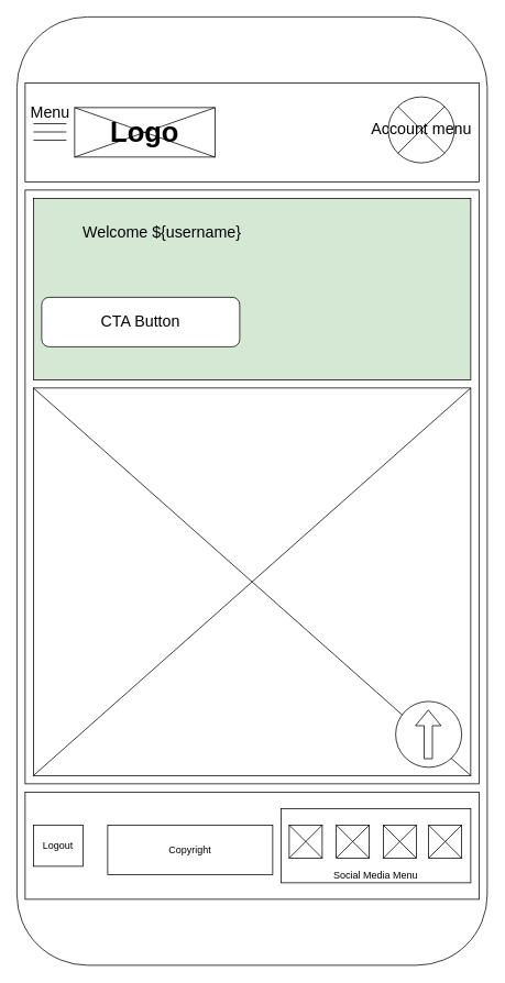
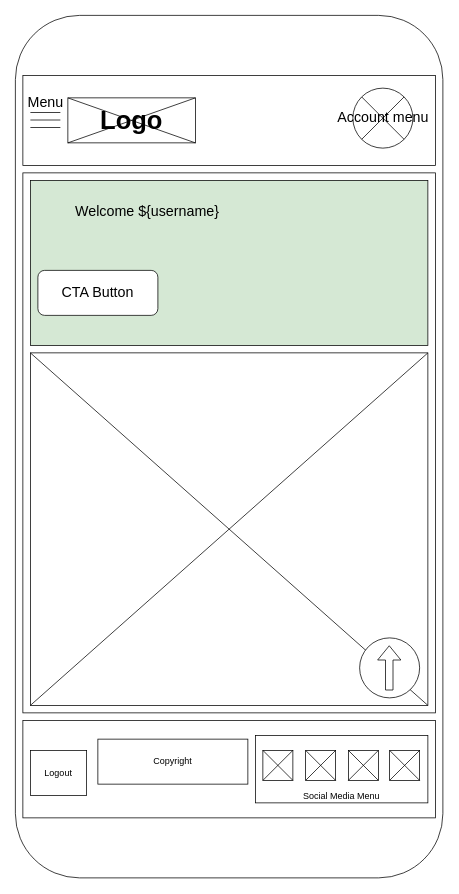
  <mxCell id="0" />
  <mxCell id="1" parent="0" />
  <mxCell id="2" value="" style="rounded=1;whiteSpace=wrap;html=1;" parent="1" vertex="1"><mxGeometry x="20" y="20" width="570" height="1150" as="geometry" /></mxCell>
  <mxCell id="3" value="" style="rounded=0;whiteSpace=wrap;html=1;" parent="1" vertex="1"><mxGeometry x="30" y="100" width="550" height="120" as="geometry" /></mxCell>
  <mxCell id="4" value="&lt;b&gt;&lt;font style=&quot;font-size: 34px;&quot;&gt;Logo&lt;/font&gt;&lt;/b&gt;" style="rounded=0;whiteSpace=wrap;html=1;" parent="1" vertex="1"><mxGeometry x="90" y="130" width="170" height="60" as="geometry" /></mxCell>
  <mxCell id="5" value="" style="endArrow=none;html=1;rounded=0;startSize=0;endSize=0;jumpSize=6;" parent="1" edge="1"><mxGeometry width="50" height="50" relative="1" as="geometry"><mxPoint x="40" y="149.5" as="sourcePoint" /><mxPoint x="80" y="149.5" as="targetPoint" /></mxGeometry></mxCell>
  <mxCell id="6" value="" style="endArrow=none;html=1;rounded=0;startSize=0;endSize=0;jumpSize=6;" parent="1" edge="1"><mxGeometry width="50" height="50" relative="1" as="geometry"><mxPoint x="40" y="159.5" as="sourcePoint" /><mxPoint x="80" y="159.5" as="targetPoint" /></mxGeometry></mxCell>
  <mxCell id="7" value="" style="endArrow=none;html=1;rounded=0;startSize=0;endSize=0;jumpSize=6;" parent="1" edge="1"><mxGeometry width="50" height="50" relative="1" as="geometry"><mxPoint x="40" y="169.5" as="sourcePoint" /><mxPoint x="80" y="169.5" as="targetPoint" /></mxGeometry></mxCell>
  <mxCell id="8" value="" style="endArrow=none;html=1;rounded=0;startSize=0;endSize=0;jumpSize=6;exitX=0;exitY=0;exitDx=0;exitDy=0;entryX=1;entryY=1;entryDx=0;entryDy=0;" parent="1" source="4" target="4" edge="1"><mxGeometry width="50" height="50" relative="1" as="geometry"><mxPoint x="290" y="500" as="sourcePoint" /><mxPoint x="340" y="450" as="targetPoint" /></mxGeometry></mxCell>
  <mxCell id="9" value="" style="endArrow=none;html=1;rounded=0;startSize=0;endSize=0;jumpSize=6;exitX=0;exitY=1;exitDx=0;exitDy=0;entryX=1;entryY=0;entryDx=0;entryDy=0;" parent="1" source="4" target="4" edge="1"><mxGeometry width="50" height="50" relative="1" as="geometry"><mxPoint x="290" y="500" as="sourcePoint" /><mxPoint x="340" y="450" as="targetPoint" /></mxGeometry></mxCell>
  <mxCell id="10" value="&lt;font style=&quot;font-size: 19px;&quot;&gt;Menu&lt;/font&gt;" style="text;html=1;align=center;verticalAlign=middle;resizable=0;points=[];autosize=1;strokeColor=none;fillColor=none;fontSize=34;" parent="1" vertex="1"><mxGeometry x="25" y="106" width="70" height="50" as="geometry" /></mxCell>
  <mxCell id="11" value="" style="rounded=0;whiteSpace=wrap;html=1;fontSize=19;" parent="1" vertex="1"><mxGeometry x="30" y="230" width="550" height="720" as="geometry" /></mxCell>
  <mxCell id="12" value="" style="rounded=0;whiteSpace=wrap;html=1;fontSize=19;" parent="1" vertex="1"><mxGeometry x="30" y="960" width="550" height="130" as="geometry" /></mxCell>
  <mxCell id="13" value="&lt;div style=&quot;text-align: right;&quot;&gt;&lt;span style=&quot;background-color: initial;&quot;&gt;&amp;nbsp; &amp;nbsp; &amp;nbsp; &amp;nbsp; &amp;nbsp; &amp;nbsp;Welcome ${username}&lt;/span&gt;&lt;/div&gt;&lt;br&gt;&lt;br&gt;&lt;br&gt;&lt;br&gt;&lt;br&gt;&lt;div style=&quot;text-align: center;&quot;&gt;&lt;br&gt;&lt;/div&gt;" style="rounded=0;whiteSpace=wrap;html=1;fontSize=19;align=left;fillColor=#d5e8d4;" parent="1" vertex="1"><mxGeometry x="40" y="240" width="530" height="220" as="geometry" /></mxCell>
- <mxCell id="14" value="CTA Button" style="rounded=1;whiteSpace=wrap;html=1;fontSize=19;" parent="1" vertex="1"><mxGeometry x="50" y="360" width="240" height="60" as="geometry" /></mxCell>
+ <mxCell id="14" value="CTA Button" style="rounded=1;whiteSpace=wrap;html=1;fontSize=19;" parent="1" vertex="1"><mxGeometry x="50" y="360" width="160" height="60" as="geometry" /></mxCell>
  <mxCell id="15" value="&lt;br&gt;&lt;br&gt;&lt;br&gt;&lt;br&gt;&lt;br&gt;Social Media Menu" style="rounded=0;whiteSpace=wrap;html=1;" parent="1" vertex="1"><mxGeometry x="340" y="980" width="230" height="90" as="geometry" /></mxCell>
  <mxCell id="16" value="" style="rounded=0;whiteSpace=wrap;html=1;" parent="1" vertex="1"><mxGeometry x="350" y="1000" width="40" height="40" as="geometry" /></mxCell>
  <mxCell id="17" value="" style="rounded=0;whiteSpace=wrap;html=1;" parent="1" vertex="1"><mxGeometry x="407" y="1000" width="40" height="40" as="geometry" /></mxCell>
  <mxCell id="18" value="" style="rounded=0;whiteSpace=wrap;html=1;" parent="1" vertex="1"><mxGeometry x="464" y="1000" width="40" height="40" as="geometry" /></mxCell>
  <mxCell id="19" value="" style="rounded=0;whiteSpace=wrap;html=1;" parent="1" vertex="1"><mxGeometry x="519" y="1000" width="40" height="40" as="geometry" /></mxCell>
  <mxCell id="20" value="" style="endArrow=none;html=1;rounded=0;entryX=0;entryY=0;entryDx=0;entryDy=0;exitX=1;exitY=1;exitDx=0;exitDy=0;" parent="1" source="16" target="16" edge="1"><mxGeometry width="50" height="50" relative="1" as="geometry"><mxPoint x="290" y="1040" as="sourcePoint" /><mxPoint x="340" y="990" as="targetPoint" /></mxGeometry></mxCell>
  <mxCell id="21" value="" style="endArrow=none;html=1;rounded=0;entryX=0;entryY=1;entryDx=0;entryDy=0;exitX=1;exitY=0;exitDx=0;exitDy=0;" parent="1" source="16" target="16" edge="1"><mxGeometry width="50" height="50" relative="1" as="geometry"><mxPoint x="400" y="1050" as="sourcePoint" /><mxPoint x="360" y="1010" as="targetPoint" /></mxGeometry></mxCell>
  <mxCell id="22" value="" style="endArrow=none;html=1;rounded=0;entryX=1;entryY=0;entryDx=0;entryDy=0;exitX=0;exitY=1;exitDx=0;exitDy=0;" parent="1" source="17" target="17" edge="1"><mxGeometry width="50" height="50" relative="1" as="geometry"><mxPoint x="410" y="1060" as="sourcePoint" /><mxPoint x="370" y="1020" as="targetPoint" /></mxGeometry></mxCell>
  <mxCell id="23" value="" style="endArrow=none;html=1;rounded=0;entryX=0;entryY=0;entryDx=0;entryDy=0;exitX=1;exitY=1;exitDx=0;exitDy=0;" parent="1" source="17" target="17" edge="1"><mxGeometry width="50" height="50" relative="1" as="geometry"><mxPoint x="420" y="1070" as="sourcePoint" /><mxPoint x="380" y="1030" as="targetPoint" /></mxGeometry></mxCell>
  <mxCell id="24" value="" style="endArrow=none;html=1;rounded=0;entryX=1;entryY=0;entryDx=0;entryDy=0;exitX=0;exitY=1;exitDx=0;exitDy=0;" parent="1" source="18" target="18" edge="1"><mxGeometry width="50" height="50" relative="1" as="geometry"><mxPoint x="430" y="1080" as="sourcePoint" /><mxPoint x="390" y="1040" as="targetPoint" /></mxGeometry></mxCell>
  <mxCell id="25" value="" style="endArrow=none;html=1;rounded=0;entryX=0;entryY=0;entryDx=0;entryDy=0;exitX=1;exitY=1;exitDx=0;exitDy=0;" parent="1" source="18" target="18" edge="1"><mxGeometry width="50" height="50" relative="1" as="geometry"><mxPoint x="440" y="1090" as="sourcePoint" /><mxPoint x="400" y="1050" as="targetPoint" /></mxGeometry></mxCell>
  <mxCell id="26" value="" style="endArrow=none;html=1;rounded=0;entryX=0;entryY=0;entryDx=0;entryDy=0;exitX=1;exitY=1;exitDx=0;exitDy=0;" parent="1" source="19" target="19" edge="1"><mxGeometry width="50" height="50" relative="1" as="geometry"><mxPoint x="450" y="1100" as="sourcePoint" /><mxPoint x="410" y="1060" as="targetPoint" /></mxGeometry></mxCell>
  <mxCell id="27" value="" style="endArrow=none;html=1;rounded=0;entryX=0;entryY=1;entryDx=0;entryDy=0;exitX=1;exitY=0;exitDx=0;exitDy=0;" parent="1" source="19" target="19" edge="1"><mxGeometry width="50" height="50" relative="1" as="geometry"><mxPoint x="460" y="1110" as="sourcePoint" /><mxPoint x="420" y="1070" as="targetPoint" /></mxGeometry></mxCell>
- <mxCell id="28" value="Copyright" style="rounded=0;whiteSpace=wrap;html=1;" parent="1" vertex="1"><mxGeometry x="130" y="1000" width="200" height="60" as="geometry" /></mxCell>
- <mxCell id="29" value="Logout" style="rounded=0;whiteSpace=wrap;html=1;" parent="1" vertex="1"><mxGeometry x="40" y="1000" width="60" height="50" as="geometry" /></mxCell>
+ <mxCell id="28" value="Copyright" style="rounded=0;whiteSpace=wrap;html=1;" parent="1" vertex="1"><mxGeometry x="130" y="985" width="200" height="60" as="geometry" /></mxCell>
+ <mxCell id="29" value="Logout" style="rounded=0;whiteSpace=wrap;html=1;" parent="1" vertex="1"><mxGeometry x="40" y="1000" width="75" height="60" as="geometry" /></mxCell>
  <mxCell id="30" value="" style="rounded=0;whiteSpace=wrap;html=1;" parent="1" vertex="1"><mxGeometry x="40" y="470" width="530" height="470" as="geometry" /></mxCell>
  <mxCell id="31" value="" style="endArrow=none;html=1;rounded=0;strokeColor=default;fillColor=default;exitX=0;exitY=0;exitDx=0;exitDy=0;entryX=1;entryY=1;entryDx=0;entryDy=0;" parent="1" source="30" target="30" edge="1"><mxGeometry width="50" height="50" relative="1" as="geometry"><mxPoint x="290" y="640" as="sourcePoint" /><mxPoint x="340" y="590" as="targetPoint" /></mxGeometry></mxCell>
  <mxCell id="32" value="" style="endArrow=none;html=1;rounded=0;strokeColor=default;fillColor=default;exitX=0;exitY=1;exitDx=0;exitDy=0;entryX=1;entryY=0;entryDx=0;entryDy=0;" parent="1" source="30" target="30" edge="1"><mxGeometry width="50" height="50" relative="1" as="geometry"><mxPoint x="290" y="640" as="sourcePoint" /><mxPoint x="340" y="590" as="targetPoint" /></mxGeometry></mxCell>
  <mxCell id="33" value="" style="ellipse;whiteSpace=wrap;html=1;aspect=fixed;fillColor=default;strokeColor=default;" parent="1" vertex="1"><mxGeometry x="479" y="850" width="80" height="80" as="geometry" /></mxCell>
  <mxCell id="34" value="" style="shape=flexArrow;endArrow=classic;html=1;rounded=0;fillColor=default;strokeColor=default;" parent="1" edge="1"><mxGeometry width="50" height="50" relative="1" as="geometry"><mxPoint x="518.5" y="920" as="sourcePoint" /><mxPoint x="518.5" y="860" as="targetPoint" /></mxGeometry></mxCell>
  <mxCell id="35" value="" style="ellipse;whiteSpace=wrap;html=1;aspect=fixed;strokeWidth=1;fontSize=19;" vertex="1" parent="1"><mxGeometry x="470" y="117" width="80" height="80" as="geometry" /></mxCell>
  <mxCell id="36" value="" style="endArrow=none;html=1;rounded=0;fontSize=19;entryX=0;entryY=0;entryDx=0;entryDy=0;exitX=1;exitY=1;exitDx=0;exitDy=0;" edge="1" parent="1" source="35" target="35"><mxGeometry width="50" height="50" relative="1" as="geometry"><mxPoint x="290" y="530" as="sourcePoint" /><mxPoint x="340" y="480" as="targetPoint" /></mxGeometry></mxCell>
  <mxCell id="37" value="" style="endArrow=none;html=1;rounded=0;fontSize=19;entryX=0;entryY=1;entryDx=0;entryDy=0;exitX=1;exitY=0;exitDx=0;exitDy=0;" edge="1" parent="1" source="35" target="35"><mxGeometry width="50" height="50" relative="1" as="geometry"><mxPoint x="290" y="530" as="sourcePoint" /><mxPoint x="340" y="480" as="targetPoint" /></mxGeometry></mxCell>
  <mxCell id="38" value="Account menu" style="text;html=1;align=center;verticalAlign=middle;resizable=0;points=[];autosize=1;strokeColor=none;fillColor=none;fontSize=19;" vertex="1" parent="1"><mxGeometry x="440" y="137" width="140" height="40" as="geometry" /></mxCell>
